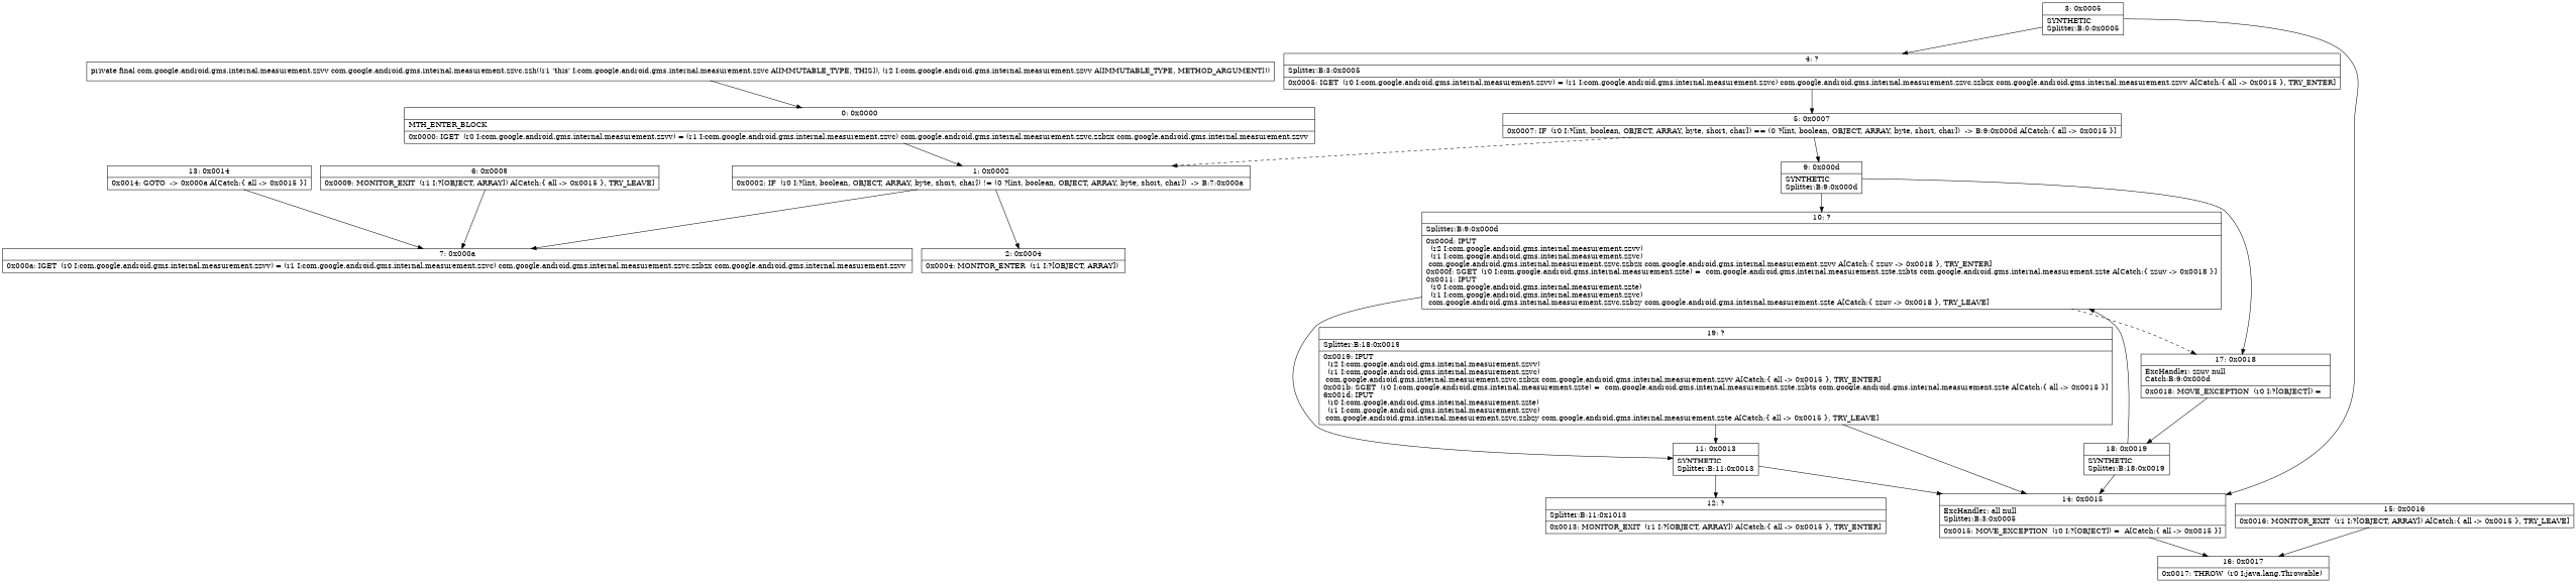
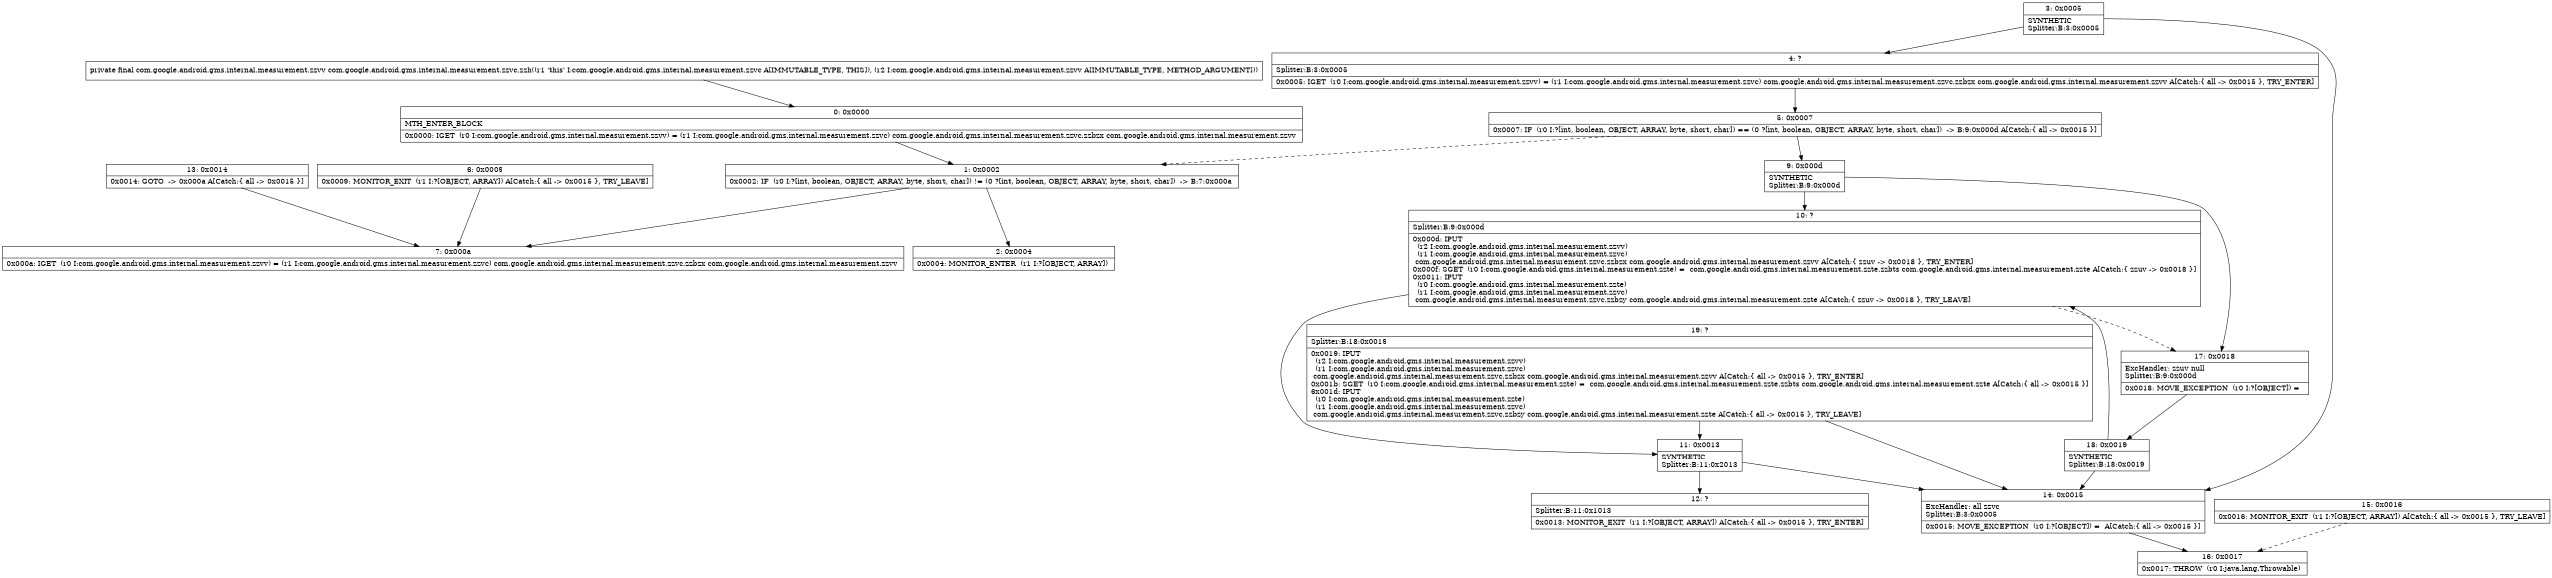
  digraph {
    node [shape=record]
    n1 [label="{0\:\ 0x0000|MTH_ENTER_BLOCK\l|0x0000: IGET  (r0 I:com.google.android.gms.internal.measurement.zzvv) = (r1 I:com.google.android.gms.internal.measurement.zzvc) com.google.android.gms.internal.measurement.zzvc.zzbzx com.google.android.gms.internal.measurement.zzvv \l}"]
    n2 [label="{1\:\ 0x0002|0x0002: IF  (r0 I:?[int, boolean, OBJECT, ARRAY, byte, short, char]) != (0 ?[int, boolean, OBJECT, ARRAY, byte, short, char])  \-\> B:7:0x000a \l}"]
    n3 [label="{2\:\ 0x0004|0x0004: MONITOR_ENTER  (r1 I:?[OBJECT, ARRAY]) \l}"]
    n4 [label="{7\:\ 0x000a|0x000a: IGET  (r0 I:com.google.android.gms.internal.measurement.zzvv) = (r1 I:com.google.android.gms.internal.measurement.zzvc) com.google.android.gms.internal.measurement.zzvc.zzbzx com.google.android.gms.internal.measurement.zzvv \l}"]
-   n5 [label="{3\:\ 0x0005|SYNTHETIC\lSplitter:B:0:0x0005\l}"]
+   n5 [label="{3\:\ 0x0005|SYNTHETIC\lSplitter:B:3:0x0005\l}"]
    n6 [label="{4\:\ ?|Splitter:B:3:0x0005\l|0x0005: IGET  (r0 I:com.google.android.gms.internal.measurement.zzvv) = (r1 I:com.google.android.gms.internal.measurement.zzvc) com.google.android.gms.internal.measurement.zzvc.zzbzx com.google.android.gms.internal.measurement.zzvv A[Catch:\{ all \-\> 0x0015 \}, TRY_ENTER]\l}"]
-   n7 [label="{14\:\ 0x0015|ExcHandler: all null\lSplitter:B:3:0x0005\l|0x0015: MOVE_EXCEPTION  (r0 I:?[OBJECT]) =  A[Catch:\{ all \-\> 0x0015 \}]\l}"]
+   n7 [label="{14\:\ 0x0015|ExcHandler: all zzvc\lSplitter:B:3:0x0005\l|0x0015: MOVE_EXCEPTION  (r0 I:?[OBJECT]) =  A[Catch:\{ all \-\> 0x0015 \}]\l}"]
    n8 [label="{5\:\ 0x0007|0x0007: IF  (r0 I:?[int, boolean, OBJECT, ARRAY, byte, short, char]) == (0 ?[int, boolean, OBJECT, ARRAY, byte, short, char])  \-\> B:9:0x000d A[Catch:\{ all \-\> 0x0015 \}]\l}"]
    n9 [label="{16\:\ 0x0017|0x0017: THROW  (r0 I:java.lang.Throwable) \l}"]
    n10 [label="{9\:\ 0x000d|SYNTHETIC\lSplitter:B:9:0x000d\l}"]
    n11 [label="{6\:\ 0x0009|0x0009: MONITOR_EXIT  (r1 I:?[OBJECT, ARRAY]) A[Catch:\{ all \-\> 0x0015 \}, TRY_LEAVE]\l}"]
    n12 [label="{10\:\ ?|Splitter:B:9:0x000d\l|0x000d: IPUT  \l  (r2 I:com.google.android.gms.internal.measurement.zzvv)\l  (r1 I:com.google.android.gms.internal.measurement.zzvc)\l com.google.android.gms.internal.measurement.zzvc.zzbzx com.google.android.gms.internal.measurement.zzvv A[Catch:\{ zzuv \-\> 0x0018 \}, TRY_ENTER]\l0x000f: SGET  (r0 I:com.google.android.gms.internal.measurement.zzte) =  com.google.android.gms.internal.measurement.zzte.zzbts com.google.android.gms.internal.measurement.zzte A[Catch:\{ zzuv \-\> 0x0018 \}]\l0x0011: IPUT  \l  (r0 I:com.google.android.gms.internal.measurement.zzte)\l  (r1 I:com.google.android.gms.internal.measurement.zzvc)\l com.google.android.gms.internal.measurement.zzvc.zzbzy com.google.android.gms.internal.measurement.zzte A[Catch:\{ zzuv \-\> 0x0018 \}, TRY_LEAVE]\l}"]
-   n13 [label="{17\:\ 0x0018|ExcHandler: zzuv null\lCatch:B:9:0x000d\l|0x0018: MOVE_EXCEPTION  (r0 I:?[OBJECT]) =  \l}"]
-   n14 [label="{11\:\ 0x0013|SYNTHETIC\lSplitter:B:11:0x0013\l}"]
+   n13 [label="{17\:\ 0x0018|ExcHandler: zzuv null\lSplitter:B:9:0x000d\l|0x0018: MOVE_EXCEPTION  (r0 I:?[OBJECT]) =  \l}"]
+   n14 [label="{11\:\ 0x0013|SYNTHETIC\lSplitter:B:11:0x2013\l}"]
    n15 [label="{18\:\ 0x0019|SYNTHETIC\lSplitter:B:18:0x0019\l}"]
    n16 [label="{12\:\ ?|Splitter:B:11:0x1013\l|0x0013: MONITOR_EXIT  (r1 I:?[OBJECT, ARRAY]) A[Catch:\{ all \-\> 0x0015 \}, TRY_ENTER]\l}"]
    n17 [label="{13\:\ 0x0014|0x0014: GOTO  \-\> 0x000a A[Catch:\{ all \-\> 0x0015 \}]\l}"]
    n18 [label="{15\:\ 0x0016|0x0016: MONITOR_EXIT  (r1 I:?[OBJECT, ARRAY]) A[Catch:\{ all \-\> 0x0015 \}, TRY_LEAVE]\l}"]
    n19 [label="{19\:\ ?|Splitter:B:18:0x0019\l|0x0019: IPUT  \l  (r2 I:com.google.android.gms.internal.measurement.zzvv)\l  (r1 I:com.google.android.gms.internal.measurement.zzvc)\l com.google.android.gms.internal.measurement.zzvc.zzbzx com.google.android.gms.internal.measurement.zzvv A[Catch:\{ all \-\> 0x0015 \}, TRY_ENTER]\l0x001b: SGET  (r0 I:com.google.android.gms.internal.measurement.zzte) =  com.google.android.gms.internal.measurement.zzte.zzbts com.google.android.gms.internal.measurement.zzte A[Catch:\{ all \-\> 0x0015 \}]\l6x001d: IPUT  \l  (r0 I:com.google.android.gms.internal.measurement.zzte)\l  (r1 I:com.google.android.gms.internal.measurement.zzvc)\l com.google.android.gms.internal.measurement.zzvc.zzbzy com.google.android.gms.internal.measurement.zzte A[Catch:\{ all \-\> 0x0015 \}, TRY_LEAVE]\l}"]
    n20 [label="{private final com.google.android.gms.internal.measurement.zzvv com.google.android.gms.internal.measurement.zzvc.zzh((r1 'this' I:com.google.android.gms.internal.measurement.zzvc A[IMMUTABLE_TYPE, THIS]), (r2 I:com.google.android.gms.internal.measurement.zzvv A[IMMUTABLE_TYPE, METHOD_ARGUMENT])) }"]
    n1 -> n2
    n2 -> n3 [style=solid]
    n2 -> n4
    n5 -> n6
    n5 -> n7
    n6 -> n8
    n7 -> n9
    n8 -> n2 [style=dashed]
    n8 -> n10
    n10 -> n12
    n10 -> n13
    n11 -> n4
    n12 -> n13 [style=dashed]
    n12 -> n14
    n13 -> n15
    n14 -> n7
    n14 -> n16
    n15 -> n7
    n15 -> n12
    n17 -> n4
-   n18 -> n9
+   n18 -> n9 [style=dashed]
    n19 -> n7
    n19 -> n14
    n20 -> n1
  }
